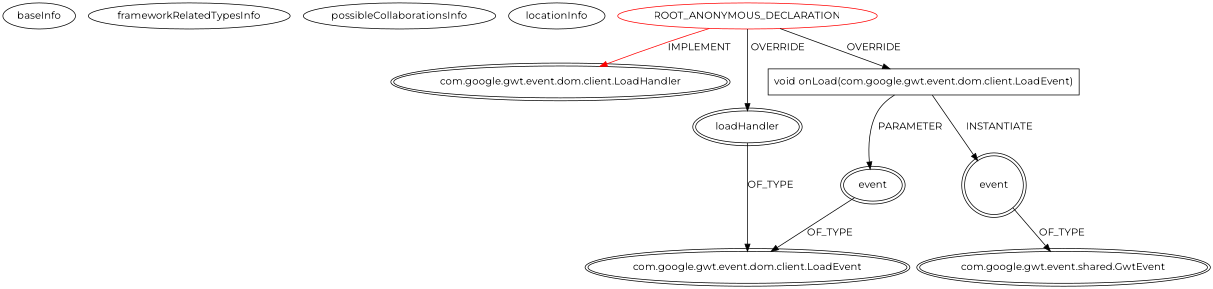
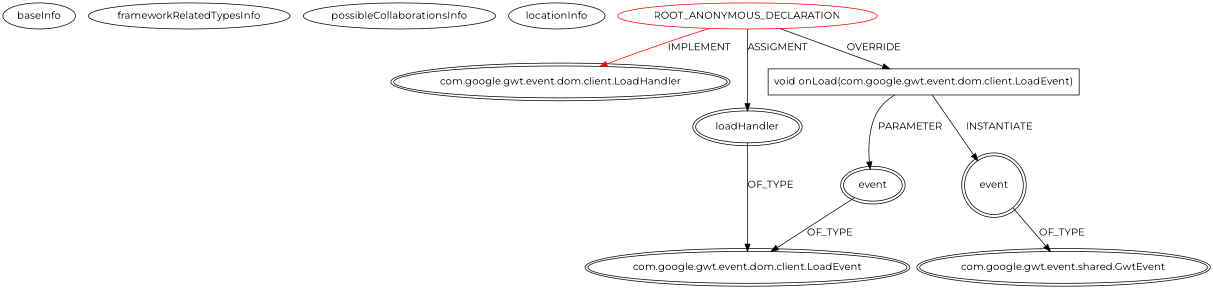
  digraph {
    fontname=Montserrat
    node [fontname=Montserrat isFrameworkType=true]
    edge [fontname=Montserrat]
    baseInfo [category=extension_graph graphId=4578 isAnonymous=true possibleRelation=false isFrameworkType=""]
    frameworkRelatedTypesInfo [0="com.google.gwt.event.dom.client.LoadHandler" isFrameworkType=""]
    possibleCollaborationsInfo [isFrameworkType=""]
    locationInfo [contextSignature="Texture loadTextureCube(java.util.List,Mapping,main.java.com.google.code.gwt.threejs.client.extras.ImageUtils.Callback)" filePath="/vatula-gwt.threejs/gwt.threejs-master/src/main/java/com/google/code/gwt/threejs/client/extras/ImageUtils.java" graphId=4578 projectName="vatula-gwt.threejs" isFrameworkType=""]
    n5 [color=red isFrameworkType=false label=ROOT_ANONYMOUS_DECLARATION vertexType=ROOT_ANONYMOUS_DECLARATION]
    n6 [label="com.google.gwt.event.dom.client.LoadHandler" peripheries=2 vertexType=FRAMEWORK_INTERFACE_TYPE]
    n7 [label=loadHandler peripheries=2 vertexType=OUTSIDE_VARIABLE_EXPRESION]
    n8 [isFrameworkType=false label="void onLoad(com.google.gwt.event.dom.client.LoadEvent)" shape=box vertexType=OVERRIDING_METHOD_DECLARATION]
    n9 [label="com.google.gwt.event.dom.client.LoadEvent" peripheries=2 vertexType=FRAMEWORK_CLASS_TYPE]
    n10 [label=event peripheries=2 vertexType=PARAMETER_DECLARATION]
    n11 [label=event peripheries=2 shape=circle vertexType=VARIABLE_EXPRESION]
    n12 [label="com.google.gwt.event.shared.GwtEvent" peripheries=2 vertexType=FRAMEWORK_CLASS_TYPE]
    n5 -> n6 [color=red label=IMPLEMENT]
-   n5 -> n7 [label=OVERRIDE]
+   n5 -> n7 [label=ASSIGMENT]
    n5 -> n8 [label=OVERRIDE]
    n7 -> n9 [label=OF_TYPE]
    n8 -> n10 [label=PARAMETER]
    n8 -> n11 [label=INSTANTIATE]
    n10 -> n9 [label=OF_TYPE]
    n11 -> n12 [label=OF_TYPE]
  }
